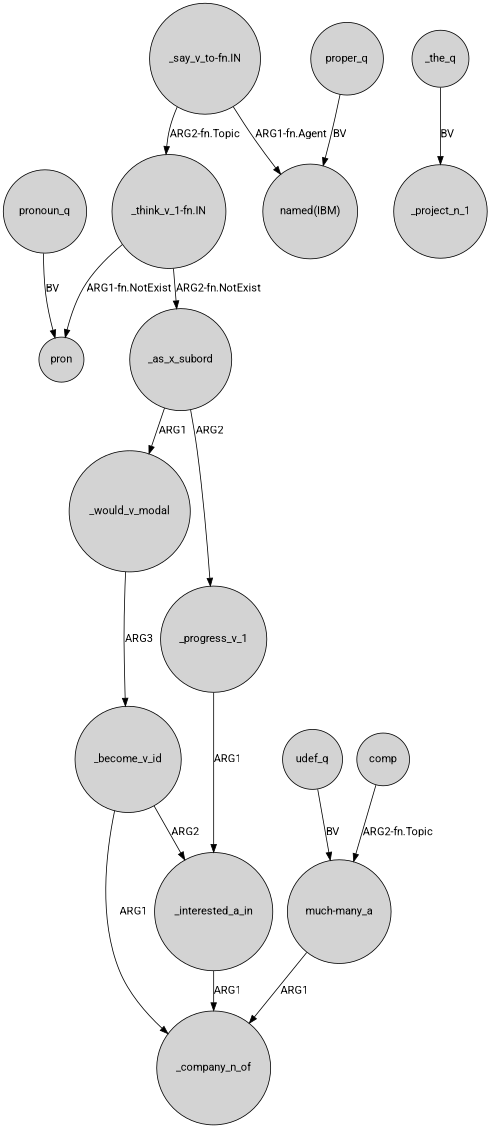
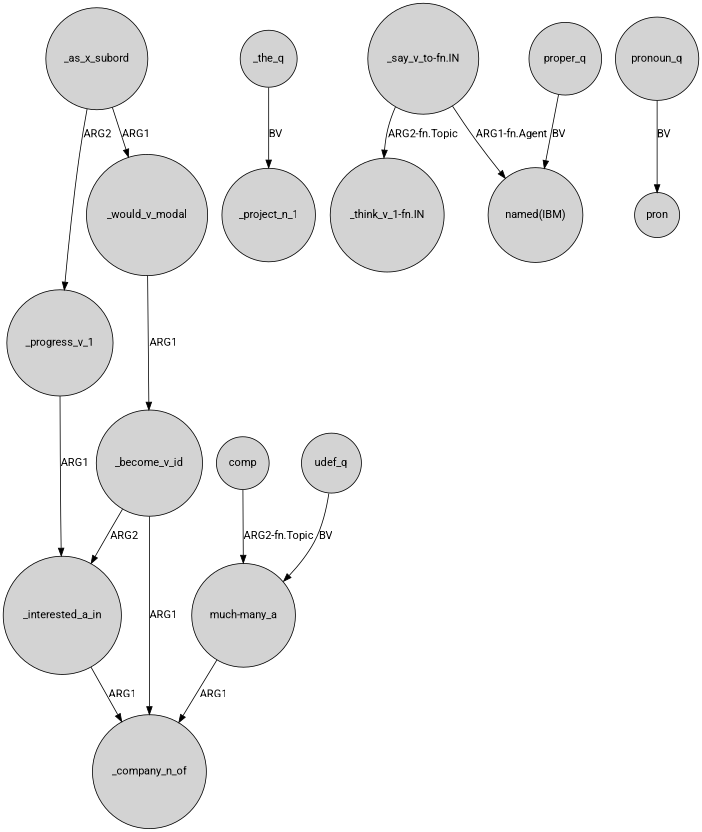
  digraph {
    fontname=Roboto
    node [fontname=Roboto shape=circle style=filled]
    edge [fontname=Roboto]
    "much-many_a"
    _company_n_of
    _the_q
    _project_n_1
    _as_x_subord
    _progress_v_1
    _would_v_modal
    _interested_a_in
    _become_v_id
    "_say_v_to-fn.IN"
    "named(IBM)"
    "_think_v_1-fn.IN"
    pron
    proper_q
    comp
    udef_q
    pronoun_q
    "much-many_a" -> _company_n_of [label=ARG1]
    _the_q -> _project_n_1 [label=BV]
    _as_x_subord -> _progress_v_1 [label=ARG2]
    _as_x_subord -> _would_v_modal [label=ARG1]
    _progress_v_1 -> _interested_a_in [label=ARG1]
-   _would_v_modal -> _become_v_id [label=ARG3]
+   _would_v_modal -> _become_v_id [label=ARG1]
    _interested_a_in -> _company_n_of [label=ARG1]
    _become_v_id -> _company_n_of [label=ARG1]
    _become_v_id -> _interested_a_in [label=ARG2]
    "_say_v_to-fn.IN" -> "named(IBM)" [label="ARG1-fn.Agent"]
    "_say_v_to-fn.IN" -> "_think_v_1-fn.IN" [label="ARG2-fn.Topic"]
-   "_think_v_1-fn.IN" -> _as_x_subord [label="ARG2-fn.NotExist"]
-   "_think_v_1-fn.IN" -> pron [label="ARG1-fn.NotExist"]
    proper_q -> "named(IBM)" [label=BV]
    comp -> "much-many_a" [label="ARG2-fn.Topic"]
    udef_q -> "much-many_a" [label=BV]
    pronoun_q -> pron [label=BV]
  }
